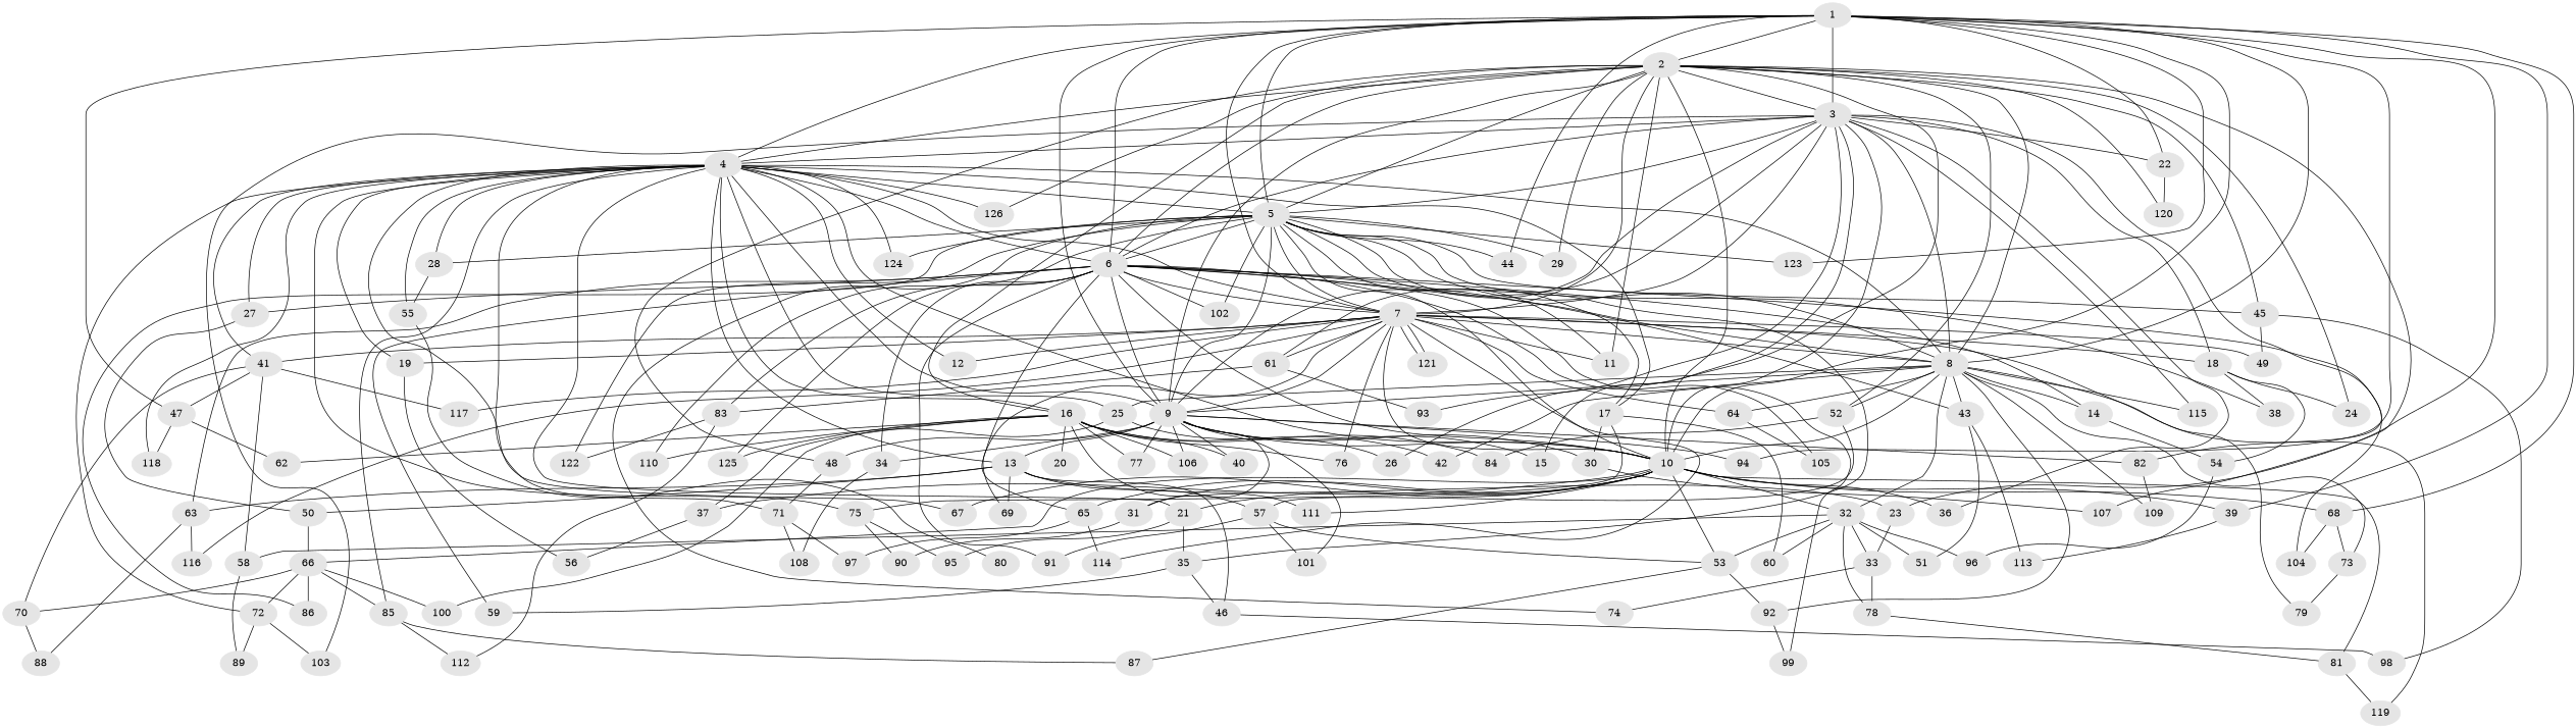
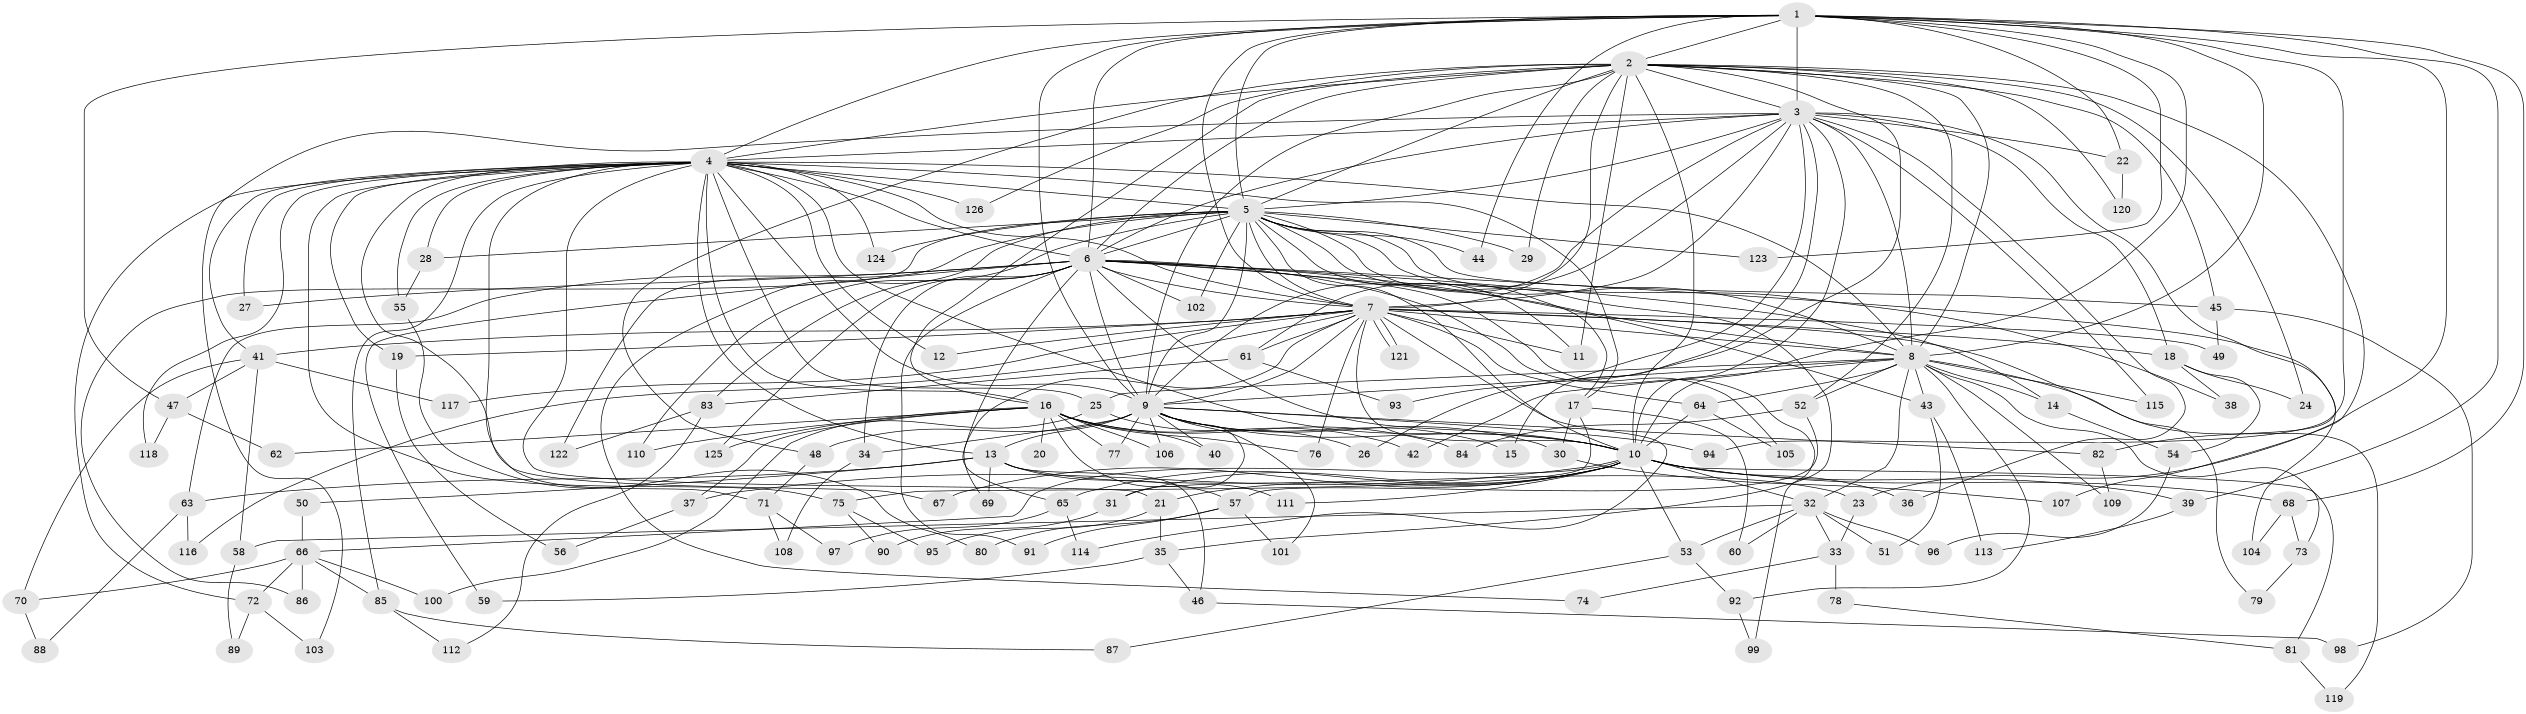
  graph {
    node [color=gray90 style=filled]
    1
    2
    3
    4
    5
    6
    7
    8
    9
    10
    22
    23
    39
    44
    47
    68
    94
    123
    16
    24
    26
    29
    45
    48
    52
    107
    120
    126
    11
    15
    18
    36
    61
    82
    93
    103
    115
    12
    13
    17
    19
    21
    25
    27
    28
    41
    55
    67
    71
    72
    75
    85
    118
    124
    35
    38
    74
    86
    102
    110
    122
    14
    34
    43
    59
    63
    65
    83
    91
    99
    104
    105
    125
    49
    64
    69
    76
    79
    114
    116
    117
    121
    32
    42
    73
    92
    109
    119
    30
    31
    40
    77
    101
    106
    37
    53
    66
    81
    111
    33
    113
    62
    20
    84
    98
    57
    54
    46
    50
    60
    56
    95
    100
    58
    70
    80
    108
    97
    89
    90
    87
    112
    51
    88
    78
    96
    1 -- 2
    1 -- 3
    1 -- 4
    1 -- 5
    1 -- 6
    1 -- 7
    1 -- 8
    1 -- 9
    1 -- 10
    1 -- 22
    1 -- 23
    1 -- 39
    1 -- 44
    1 -- 47
    1 -- 68
    1 -- 94
    1 -- 123
    2 -- 3
    2 -- 4
    2 -- 5
    2 -- 6
    2 -- 7
    2 -- 8
    2 -- 9
    2 -- 10
    2 -- 16
    2 -- 24
    2 -- 26
    2 -- 29
    2 -- 45
    2 -- 48
    2 -- 52
    2 -- 107
    2 -- 120
    2 -- 126
    2 -- 11
    3 -- 4
    3 -- 5
    3 -- 6
    3 -- 7
    3 -- 8
    3 -- 9
    3 -- 10
    3 -- 22
    3 -- 15
    3 -- 18
    3 -- 36
    3 -- 61
    3 -- 82
    3 -- 93
    3 -- 103
    3 -- 115
    4 -- 5
    4 -- 6
    4 -- 7
    4 -- 8
    4 -- 9
    4 -- 10
    4 -- 16
    4 -- 126
    4 -- 12
    4 -- 13
    4 -- 17
    4 -- 19
    4 -- 21
    4 -- 25
    4 -- 27
    4 -- 28
    4 -- 41
    4 -- 55
    4 -- 67
    4 -- 71
    4 -- 72
    4 -- 75
    4 -- 85
    4 -- 118
    4 -- 124
    5 -- 6
    5 -- 7
    5 -- 8
    5 -- 9
    5 -- 10
    5 -- 44
    5 -- 123
    5 -- 29
    5 -- 45
    5 -- 11
    5 -- 17
    5 -- 28
    5 -- 124
    5 -- 35
    5 -- 38
    5 -- 74
    5 -- 86
    5 -- 102
    5 -- 110
    5 -- 122
    6 -- 7
    6 -- 8
    6 -- 9
    6 -- 10
    6 -- 27
    6 -- 102
    6 -- 14
    6 -- 34
    6 -- 43
    6 -- 59
    6 -- 63
    6 -- 65
    6 -- 83
    6 -- 91
    6 -- 99
    6 -- 104
    6 -- 105
    6 -- 125
    7 -- 8
    7 -- 9
    7 -- 10
    7 -- 11
    7 -- 18
    7 -- 61
    7 -- 12
    7 -- 19
    7 -- 41
    7 -- 49
    7 -- 64
    7 -- 69
    7 -- 76
    7 -- 79
    7 -- 114
    7 -- 116
    7 -- 117
    7 -- 121
    7 -- 121
    8 -- 9
-   8 -- 10
+   64 -- 10
    8 -- 52
    8 -- 115
    8 -- 25
    8 -- 14
    8 -- 43
    8 -- 64
    8 -- 32
    8 -- 42
    8 -- 73
    8 -- 92
    8 -- 109
    8 -- 119
    9 -- 10
    9 -- 94
    9 -- 48
    9 -- 15
    9 -- 82
    9 -- 13
    9 -- 34
    9 -- 30
    9 -- 31
    9 -- 40
    9 -- 77
    9 -- 101
    9 -- 106
    10 -- 39
    10 -- 68
    10 -- 36
    10 -- 21
    10 -- 67
    10 -- 65
    10 -- 32
    10 -- 31
    10 -- 37
    10 -- 53
    10 -- 66
    10 -- 81
    10 -- 111
    22 -- 120
    23 -- 33
    39 -- 113
    47 -- 118
    47 -- 62
    68 -- 104
    68 -- 73
    16 -- 110
    16 -- 125
    16 -- 76
    16 -- 42
    16 -- 40
    16 -- 77
    16 -- 106
    16 -- 37
    16 -- 111
    16 -- 62
    16 -- 20
    16 -- 84
    45 -- 49
    45 -- 98
    48 -- 71
    52 -- 84
    52 -- 57
    18 -- 24
    18 -- 38
    18 -- 54
    61 -- 93
    61 -- 83
    82 -- 109
    13 -- 23
    13 -- 63
    13 -- 69
    13 -- 57
    13 -- 46
    13 -- 50
    17 -- 75
    17 -- 30
    17 -- 60
    19 -- 56
    21 -- 35
    21 -- 95
    25 -- 26
    25 -- 100
-   27 -- 50
    28 -- 55
    41 -- 47
    41 -- 117
    41 -- 58
    41 -- 70
    55 -- 80
    71 -- 108
    71 -- 97
    72 -- 103
    72 -- 89
    75 -- 95
    75 -- 90
    85 -- 87
    85 -- 112
    35 -- 59
    35 -- 46
    14 -- 54
    34 -- 108
    43 -- 113
    43 -- 51
    63 -- 116
    63 -- 88
    65 -- 114
    65 -- 97
    83 -- 122
    83 -- 112
    64 -- 105
    32 -- 53
    32 -- 33
    32 -- 60
    32 -- 58
    32 -- 51
-   32 -- 78
    32 -- 96
    73 -- 79
    92 -- 99
    30 -- 107
    31 -- 90
    37 -- 56
    53 -- 92
    53 -- 87
    66 -- 72
    66 -- 85
    66 -- 86
    66 -- 100
    66 -- 70
    81 -- 119
    33 -- 74
    33 -- 78
    57 -- 91
    57 -- 101
-   57 -- 53
+   57 -- 80
    54 -- 96
    46 -- 98
    50 -- 66
    58 -- 89
    70 -- 88
    78 -- 81
  }
